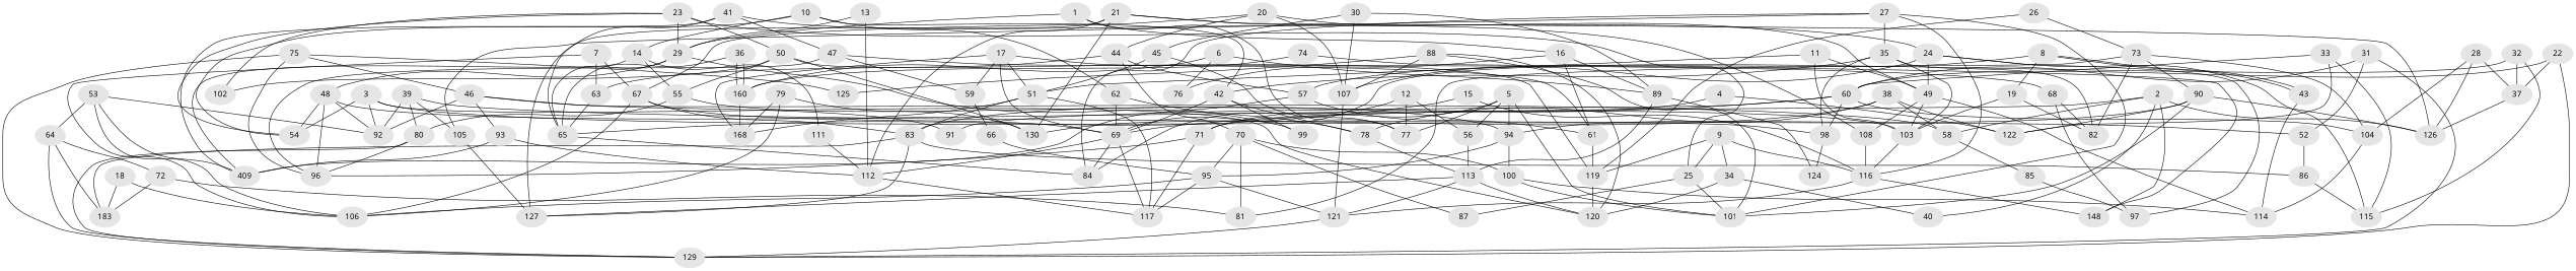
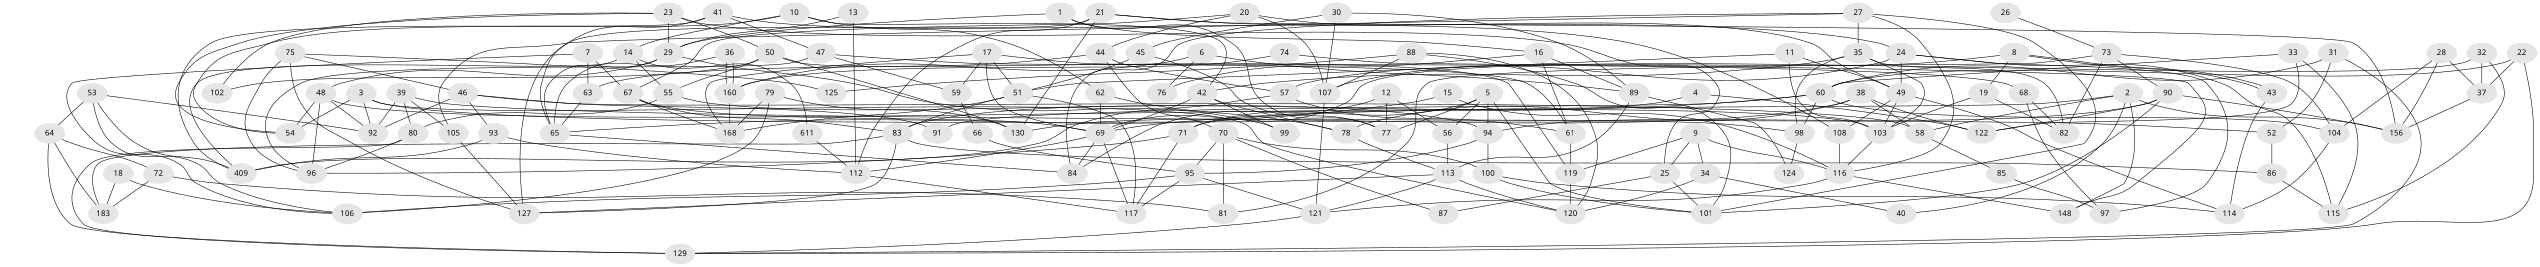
  graph {
    fontname="Noto Sans"
    node [color=gray90 fontname="Noto Sans" style=filled]
    edge [fontname="Noto Sans"]
    1
    16
    29
    77
    76
    89
    61
    65
    48
    99
    2
    40
    58
    71
-   126
+   126 [label=156]
    n16 [label=148]
    85
    96
    117
    3
    54
    92
    98
    120
    124
    4
    83
    122
    n29 [label=183]
    127
    86
    5
    56
    94
    101
    113
    95
    100
    6
    n40 [label=160]
    59
    66
    n43 [label=168]
    7
    63
    106
    67
    20
    49
    44
    107
    8
    19
    43
    57
    103
    82
    114
    n59 [label=409]
    9
    25
    34
    116
    119
    87
    121
    10
    14
    42
    62
    55
-   111
+   111 [label=611]
    69
    78
    11
    51
    108
    12
    84
    13
    112
    80
    15
    17
    18
    70
    21
    24
    130
    97
    115
    22
    37
    60
    129
    104
    91
    23
    50
    102
    26
    73
    81
    90
    27
    35
    105
    28
    30
    45
    31
    52
    32
    33
    36
    38
    39
    41
    47
    68
    46
    93
    53
    64
    72
    74
    75
    125
    79
    88
    1 -- 16
    1 -- 29
    1 -- 77
    16 -- 76
    16 -- 89
    16 -- 61
    29 -- 65
    29 -- 48
    29 -- 99
    89 -- 124
    89 -- 113
    61 -- 119
    65 -- 84
    48 -- 96
    48 -- 54
    48 -- 92
    48 -- 103
    2 -- 40
    2 -- 58
    2 -- 71
    2 -- 126
    2 -- n16
    58 -- 85
    71 -- 96
    71 -- 117
    85 -- 97
    3 -- 54
    3 -- 92
    3 -- 98
    3 -- 120
    98 -- 124
    4 -- 83
    4 -- 122
    83 -- n29
    83 -- 127
    83 -- 86
    86 -- 115
    5 -- 77
    5 -- 71
    5 -- 56
    5 -- 94
    5 -- 101
    56 -- 113
    94 -- 95
    94 -- 100
    113 -- 120
    113 -- 127
    113 -- 121
    95 -- 117
    95 -- 106
    95 -- 121
    100 -- 101
    100 -- 114
    6 -- 76
    6 -- 89
    6 -- n40
    n40 -- n43
    59 -- 66
    66 -- 95
    7 -- 63
    7 -- 106
    7 -- 67
    63 -- 65
    67 -- 83
-   67 -- 106
+   67 -- n43
    67 -- 69
    20 -- 67
    20 -- 49
    20 -- 44
    20 -- 107
    49 -- 103
    49 -- 114
    49 -- 108
    44 -- 63
    44 -- 57
    44 -- 70
    107 -- 121
    8 -- 19
    8 -- 43
    8 -- 43
    8 -- 57
    19 -- 103
    19 -- 82
    43 -- 114
    57 -- 61
    57 -- n59
    103 -- 116
    9 -- 25
    9 -- 34
    9 -- 116
    9 -- 119
    25 -- 101
    25 -- 87
    34 -- 40
    34 -- 120
    116 -- n16
    116 -- 121
    119 -- 120
    121 -- 129
    10 -- 54
    10 -- 14
    10 -- 42
    10 -- 62
    14 -- n59
    14 -- 55
    14 -- 111
    42 -- 99
    42 -- 69
    42 -- 78
    62 -- 69
    62 -- 78
    55 -- 94
    55 -- 80
    111 -- 112
    69 -- 117
    69 -- 84
    69 -- 112
    78 -- 113
    11 -- 49
    11 -- 103
    11 -- 51
    51 -- 117
    51 -- 83
    51 -- n43
    108 -- 116
    12 -- 77
    12 -- 56
    12 -- 84
    13 -- 29
    13 -- 112
    112 -- 117
    80 -- 96
    80 -- 129
    15 -- 65
    15 -- 116
    17 -- 61
    17 -- 59
    17 -- n43
    17 -- 69
    17 -- 51
    18 -- n29
    18 -- 106
    70 -- 95
    70 -- 100
    70 -- 87
    70 -- 81
    21 -- 126
    21 -- 127
    21 -- 112
    21 -- 24
    21 -- 130
    24 -- 49
    24 -- 107
    24 -- 97
    24 -- 115
    22 -- 37
    22 -- 60
    22 -- 129
    37 -- 126
    60 -- 98
    60 -- 69
    60 -- 104
    60 -- 91
    104 -- 114
    23 -- 29
    23 -- 54
    23 -- 25
    23 -- 50
    23 -- 102
    50 -- 119
    50 -- 55
    50 -- 130
    50 -- 102
-   26 -- 119
    26 -- 73
    73 -- 82
    73 -- 104
    73 -- 81
    73 -- 90
    90 -- 126
    90 -- 122
    90 -- 94
    90 -- 101
    27 -- 101
    27 -- 116
    27 -- 84
    27 -- 35
    27 -- 105
    35 -- 98
    35 -- 103
    35 -- 82
    35 -- 42
    105 -- 127
    28 -- 126
    28 -- 37
    28 -- 104
    30 -- 89
    30 -- 107
    30 -- 45
    45 -- 77
    45 -- 51
    31 -- 60
    31 -- 129
    31 -- 52
    52 -- 86
    32 -- 69
    32 -- 115
    32 -- 37
    33 -- 122
    33 -- 115
    33 -- 60
    36 -- 65
    36 -- n40
    36 -- n40
    38 -- 58
    38 -- 122
    38 -- 78
    38 -- 130
    39 -- 92
    39 -- 80
    39 -- 105
    39 -- 52
    41 -- 65
    41 -- n59
    41 -- 108
    41 -- 47
    47 -- 96
    47 -- 59
    47 -- 68
    68 -- 82
    68 -- 97
    46 -- 58
    46 -- 92
    46 -- 91
    46 -- 93
    93 -- n59
    93 -- 112
    53 -- 92
    53 -- 106
    53 -- n59
    53 -- 64
    64 -- n29
    64 -- 129
    64 -- 72
    72 -- n29
    72 -- 81
    74 -- n16
    74 -- n40
    75 -- 96
-   75 -- 129
+   75 -- 127
    75 -- 46
    75 -- 125
    79 -- n43
    79 -- 106
    79 -- 130
    88 -- 120
    88 -- 101
    88 -- 107
    88 -- 125
  }
